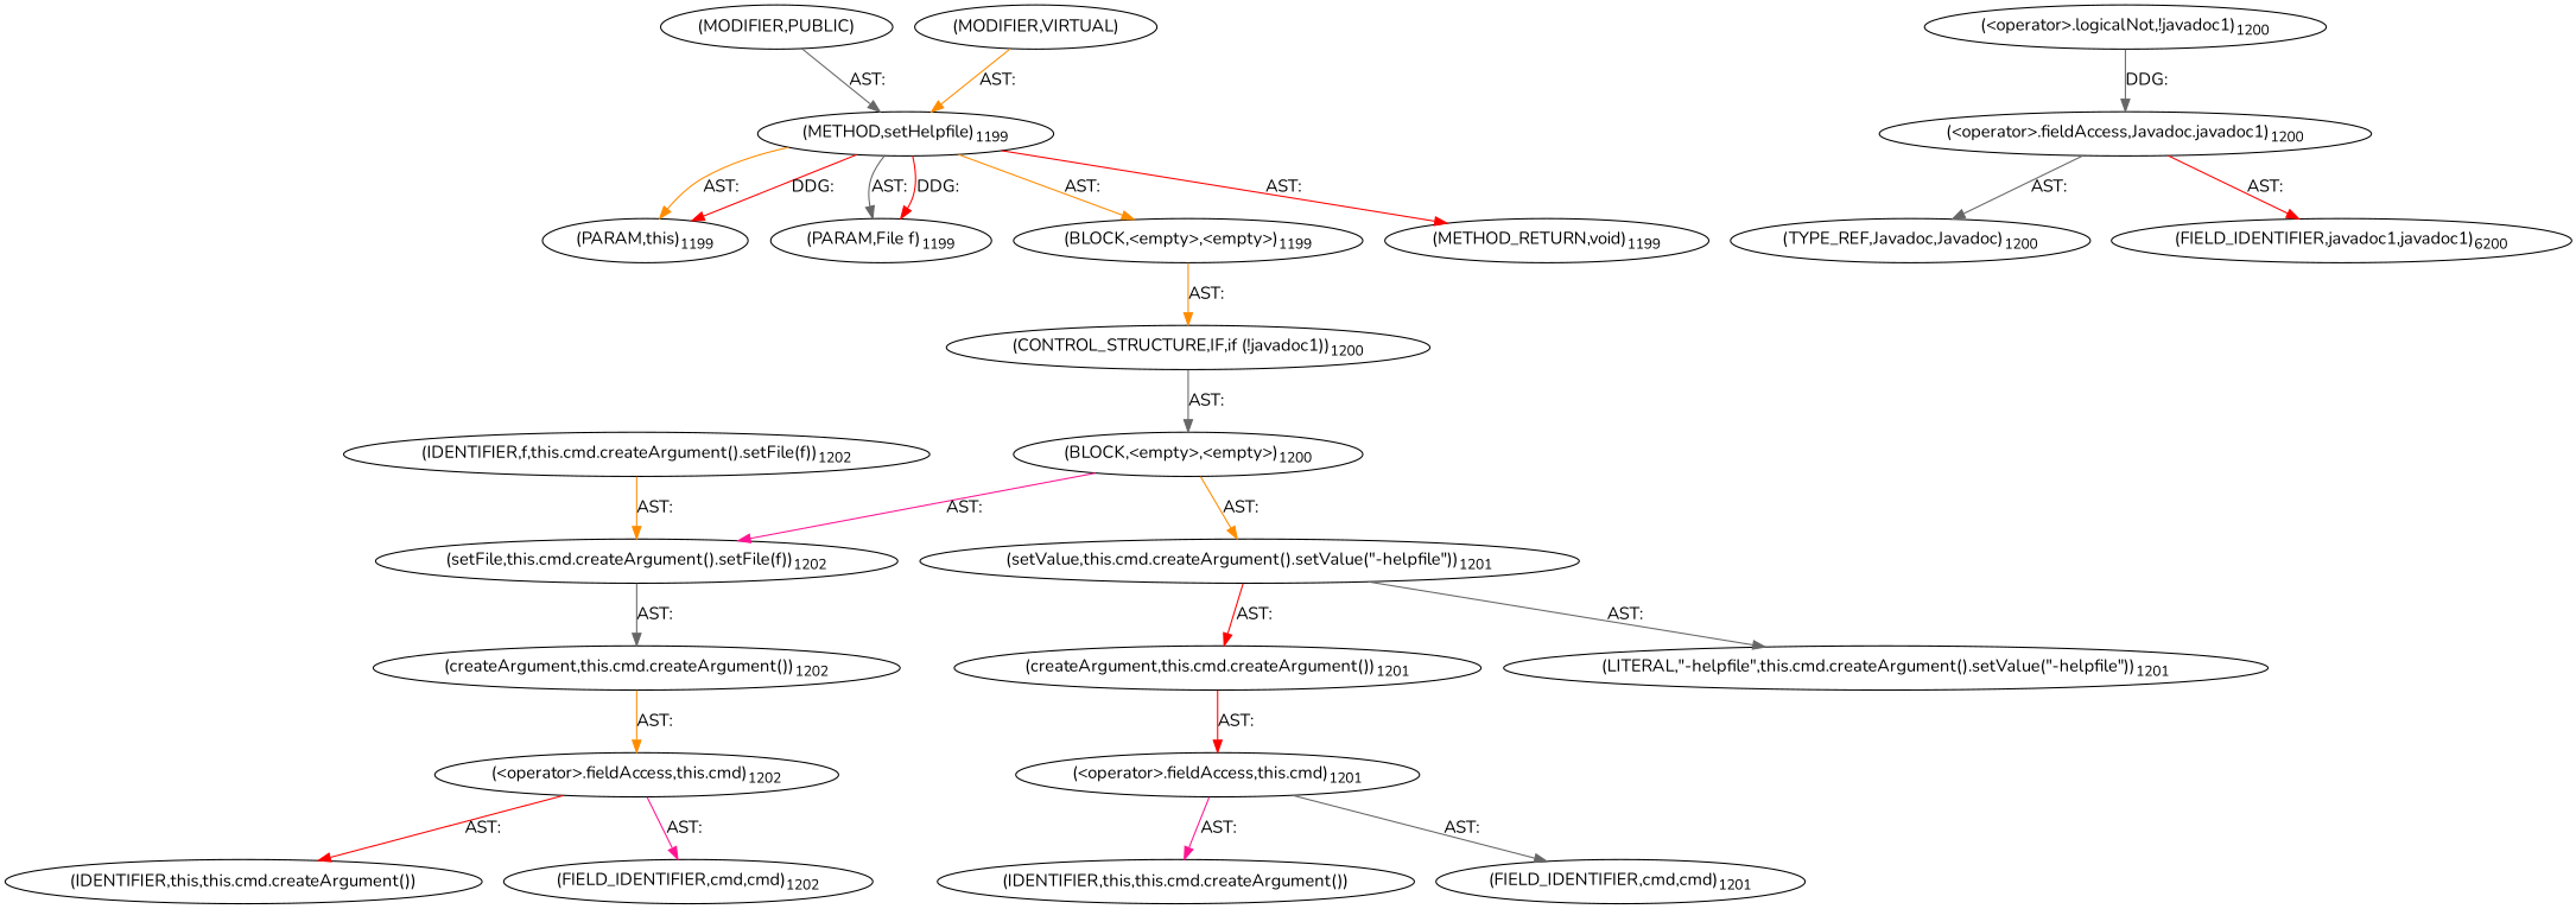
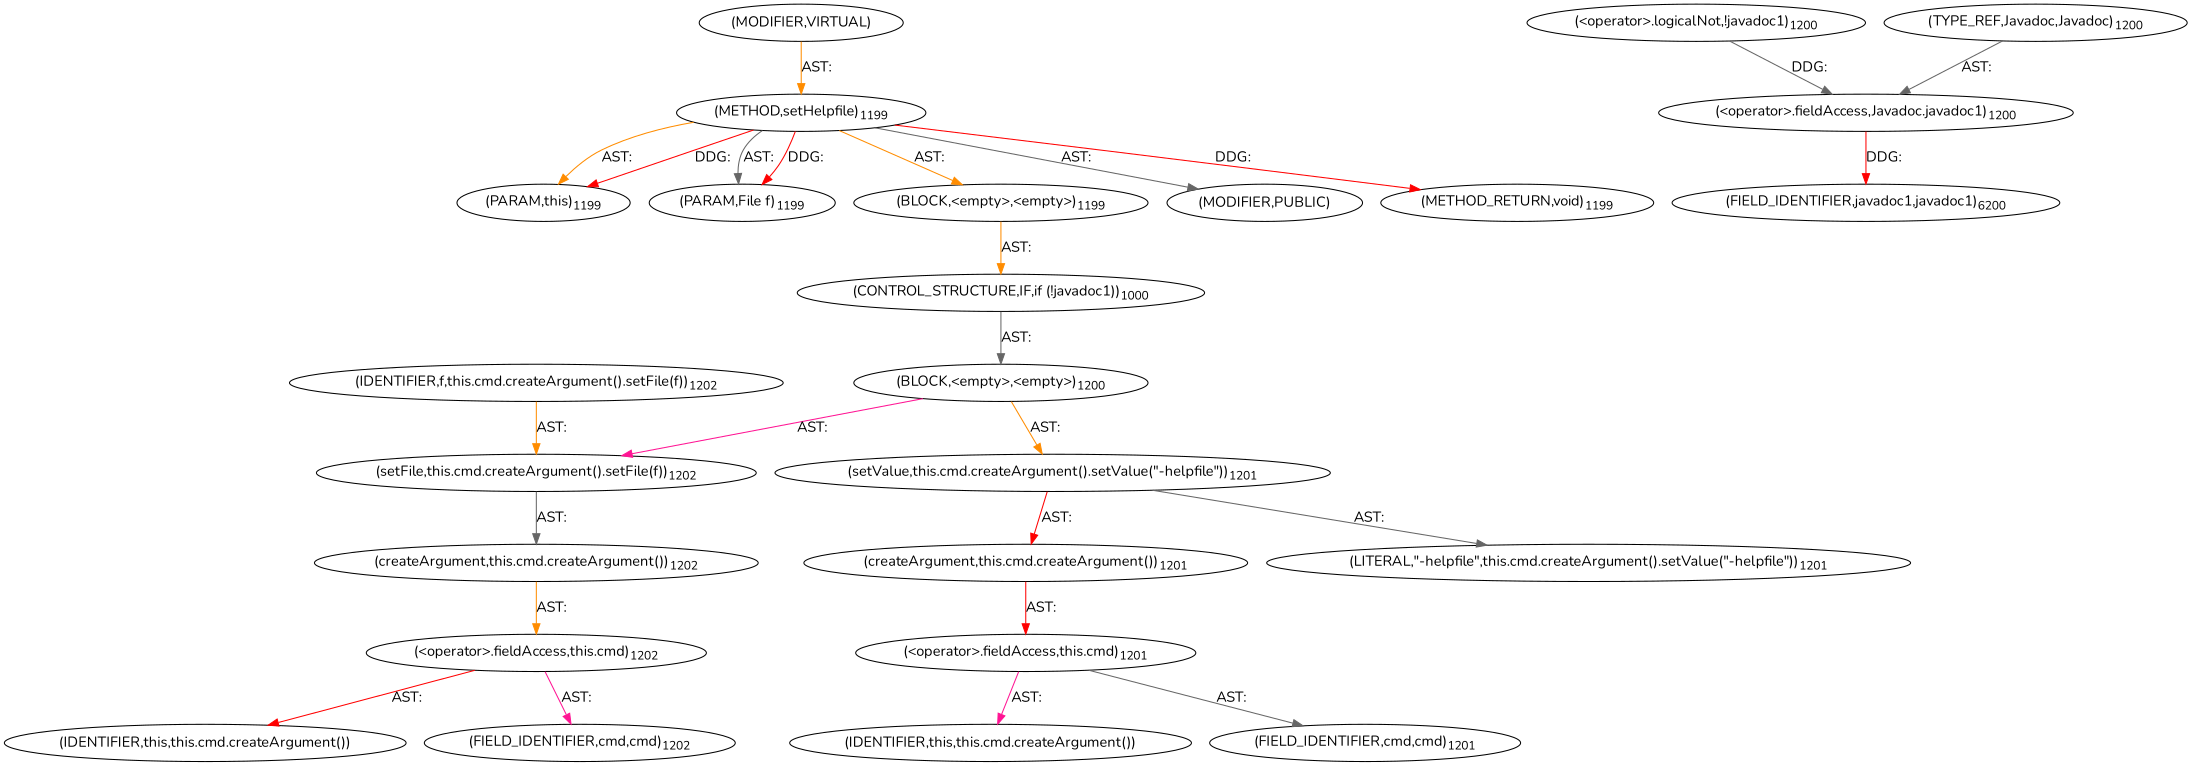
  digraph {
    fontname=Nunito
    node [fontname=Nunito]
    edge [color=gray40 fontname=Nunito]
    n1 [label=<(METHOD,setHelpfile)<SUB>1199</SUB>>]
    n2 [label=<(PARAM,this)<SUB>1199</SUB>>]
    n3 [label=<(PARAM,File f)<SUB>1199</SUB>>]
    n4 [label=<(BLOCK,&lt;empty&gt;,&lt;empty&gt;)<SUB>1199</SUB>>]
    n5 [label=<(MODIFIER,PUBLIC)>]
    n6 [label=<(METHOD_RETURN,void)<SUB>1199</SUB>>]
-   n7 [label=<(CONTROL_STRUCTURE,IF,if (!javadoc1))<SUB>1200</SUB>>]
+   n7 [label=<(CONTROL_STRUCTURE,IF,if (!javadoc1))<SUB>1000</SUB>>]
    n8 [label=<(MODIFIER,VIRTUAL)>]
    n9 [label=<(BLOCK,&lt;empty&gt;,&lt;empty&gt;)<SUB>1200</SUB>>]
    n10 [label=<(&lt;operator&gt;.logicalNot,!javadoc1)<SUB>1200</SUB>>]
    n11 [label=<(&lt;operator&gt;.fieldAccess,Javadoc.javadoc1)<SUB>1200</SUB>>]
    n12 [label=<(setValue,this.cmd.createArgument().setValue(&quot;-helpfile&quot;))<SUB>1201</SUB>>]
    n13 [label=<(setFile,this.cmd.createArgument().setFile(f))<SUB>1202</SUB>>]
    n14 [label=<(TYPE_REF,Javadoc,Javadoc)<SUB>1200</SUB>>]
    n15 [label=<(FIELD_IDENTIFIER,javadoc1,javadoc1)<SUB>6200</SUB>>]
    n16 [label=<(createArgument,this.cmd.createArgument())<SUB>1201</SUB>>]
    n17 [label=<(LITERAL,&quot;-helpfile&quot;,this.cmd.createArgument().setValue(&quot;-helpfile&quot;))<SUB>1201</SUB>>]
    n18 [label=<(createArgument,this.cmd.createArgument())<SUB>1202</SUB>>]
    n19 [label=<(&lt;operator&gt;.fieldAccess,this.cmd)<SUB>1201</SUB>>]
    n20 [label=<(IDENTIFIER,this,this.cmd.createArgument())>]
    n21 [label=<(FIELD_IDENTIFIER,cmd,cmd)<SUB>1201</SUB>>]
    n22 [label=<(&lt;operator&gt;.fieldAccess,this.cmd)<SUB>1202</SUB>>]
    n23 [label=<(IDENTIFIER,f,this.cmd.createArgument().setFile(f))<SUB>1202</SUB>>]
    n24 [label=<(IDENTIFIER,this,this.cmd.createArgument())>]
    n25 [label=<(FIELD_IDENTIFIER,cmd,cmd)<SUB>1202</SUB>>]
    n1 -> n2 [color=darkorange label="AST: "]
    n1 -> n2 [color=red label="DDG: "]
    n1 -> n3 [label="AST: "]
    n1 -> n3 [color=red label="DDG: "]
    n1 -> n4 [color=darkorange label="AST: "]
-   n5 -> n1 [label="AST: "]
-   n1 -> n6 [color=red label="AST: "]
+   n1 -> n5 [label="AST: "]
+   n1 -> n6 [color=red label="DDG: "]
    n4 -> n7 [color=darkorange label="AST: "]
    n7 -> n9 [label="AST: "]
    n8 -> n1 [color=darkorange label="AST: "]
    n9 -> n12 [color=darkorange label="AST: "]
    n9 -> n13 [color=deeppink label="AST: "]
    n10 -> n11 [label="DDG: "]
-   n11 -> n14 [label="AST: "]
-   n11 -> n15 [color=red label="AST: "]
+   n14 -> n11 [label="AST: "]
+   n11 -> n15 [color=red label="DDG: "]
    n12 -> n16 [color=red label="AST: "]
    n12 -> n17 [label="AST: "]
    n13 -> n18 [label="AST: "]
    n16 -> n19 [color=red label="AST: "]
    n18 -> n22 [color=darkorange label="AST: "]
    n19 -> n20 [color=deeppink label="AST: "]
    n19 -> n21 [label="AST: "]
    n22 -> n24 [color=red label="AST: "]
    n22 -> n25 [color=deeppink label="AST: "]
    n23 -> n13 [color=darkorange label="AST: "]
  }
